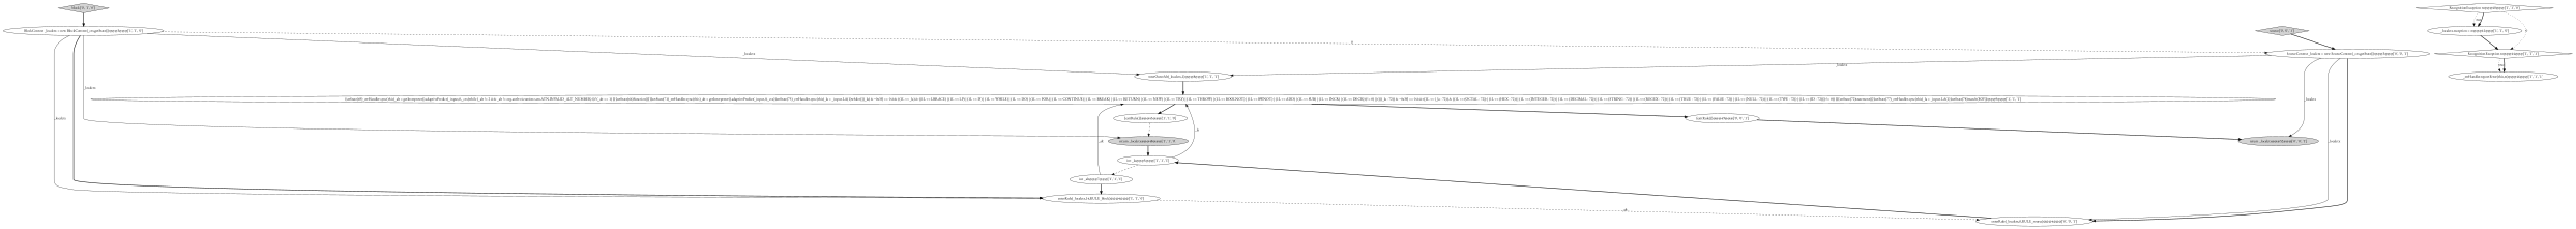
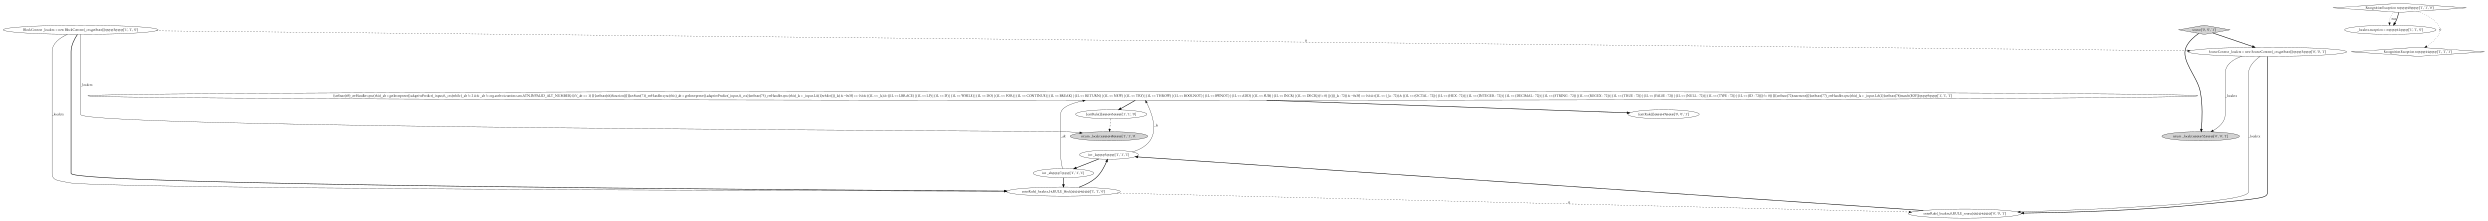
  digraph {
    fontname="EB Garamond"
    node [fillcolor=white fontname="EB Garamond" shape=ellipse style=filled]
    edge [fontname="EB Garamond" style=bold]
    n1 [label="{exitRule()}@@@49@@@['0', '0', '1']"]
    n2 [fillcolor=lightgray label="return _localctx@@@52@@@['0', '0', '1']"]
    n3 [label="int _alt@@@7@@@['1', '1', '1']"]
    n4 [label="{setState(69)_errHandler.sync(this)_alt = getInterpreter().adaptivePredict(_input,0,_ctx)while (_alt != 2 && _alt != org.antlr.v4.runtime.atn.ATN.INVALID_ALT_NUMBER) {if (_alt == 1) {{{setState(66)function()}}}setState(71)_errHandler.sync(this)_alt = getInterpreter().adaptivePredict(_input,0,_ctx)}setState(75)_errHandler.sync(this)_la = _input.LA(1)while ((((_la) & ~0x3f) == 0 && ((1L << _la) & ((1L << LBRACE) | (1L << LP) | (1L << IF) | (1L << WHILE) | (1L << DO) | (1L << FOR) | (1L << CONTINUE) | (1L << BREAK) | (1L << RETURN) | (1L << NEW) | (1L << TRY) | (1L << THROW) | (1L << BOOLNOT) | (1L << BWNOT) | (1L << ADD) | (1L << SUB) | (1L << INCR) | (1L << DECR))) != 0) || ((((_la - 72)) & ~0x3f) == 0 && ((1L << (_la - 72)) & ((1L << (OCTAL - 72)) | (1L << (HEX - 72)) | (1L << (INTEGER - 72)) | (1L << (DECIMAL - 72)) | (1L << (STRING - 72)) | (1L << (REGEX - 72)) | (1L << (TRUE - 72)) | (1L << (FALSE - 72)) | (1L << (NULL - 72)) | (1L << (TYPE - 72)) | (1L << (ID - 72)))) != 0)) {{{setState(72)statement()}}setState(77)_errHandler.sync(this)_la = _input.LA(1)}setState(78)match(EOF)}@@@9@@@['1', '1', '1']"]
    n5 [label="enterRule(_localctx,14,RULE_block)@@@4@@@['1', '1', '0']"]
    n6 [label="{exitRule()}@@@45@@@['1', '1', '0']"]
-   n7 [label="enterOuterAlt(_localctx,1)@@@8@@@['1', '1', '1']"]
-   n8 [label="_errHandler.reportError(this,re)@@@46@@@['1', '1', '1']"]
    n9 [fillcolor=lightgray label="return _localctx@@@48@@@['1', '1', '0']"]
    n10 [label="BlockContext _localctx = new BlockContext(_ctx,getState())@@@3@@@['1', '1', '0']"]
    n11 [label="SourceContext _localctx = new SourceContext(_ctx,getState())@@@3@@@['0', '0', '1']"]
    n12 [label="enterRule(_localctx,0,RULE_source)@@@4@@@['0', '0', '1']"]
    n13 [label="int _la@@@5@@@['1', '1', '1']"]
    n14 [label="_localctx.exception = re@@@41@@@['1', '1', '0']"]
    n15 [label="RecognitionException re@@@44@@@['1', '1', '1']" shape=diamond]
    n16 [label="RecognitionException re@@@40@@@['1', '1', '0']" shape=diamond]
-   n17 [fillcolor=lightgray label="block['0', '1', '0']" shape=diamond]
    n18 [fillcolor=lightgray label="source['0', '0', '1']" shape=diamond]
-   n1 -> n2
+   n18 -> n2
    n3 -> n4 [label=_alt style=solid]
    n3 -> n5
    n4 -> n1
    n4 -> n6
-   n5 -> n12 [label=_alt style=dashed]
-   n9 -> n13
+   n5 -> n12 [label=0 style=dashed]
+   n5 -> n13
    n6 -> n9 [style=dashed]
-   n7 -> n4
    n10 -> n5 [label=_localctx style=solid]
    n10 -> n5
-   n10 -> n7 [label=_localctx style=solid]
    n10 -> n9 [label=_localctx style=solid]
    n10 -> n11 [label=0 style=dashed]
    n11 -> n2 [label=_localctx style=solid]
-   n11 -> n7 [label=_localctx style=solid]
    n11 -> n12 [label=_localctx style=solid]
    n11 -> n12
    n12 -> n13
-   n13 -> n3 [style=dashed]
+   n13 -> n3
    n13 -> n4 [label=_la style=solid]
-   n14 -> n15
-   n15 -> n8 [label=true style=dotted]
-   n15 -> n8
    n16 -> n14 [label=true style=dotted]
    n16 -> n14
    n16 -> n15 [label=0 style=dotted]
-   n17 -> n10
    n18 -> n11
  }
